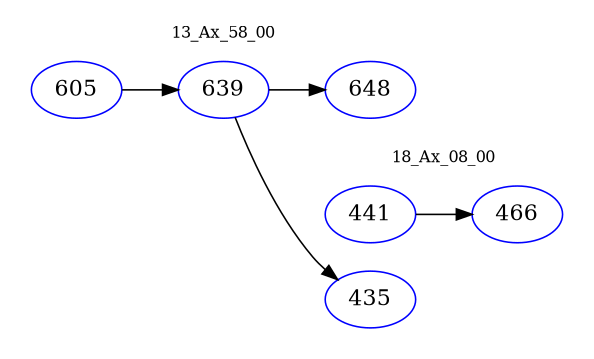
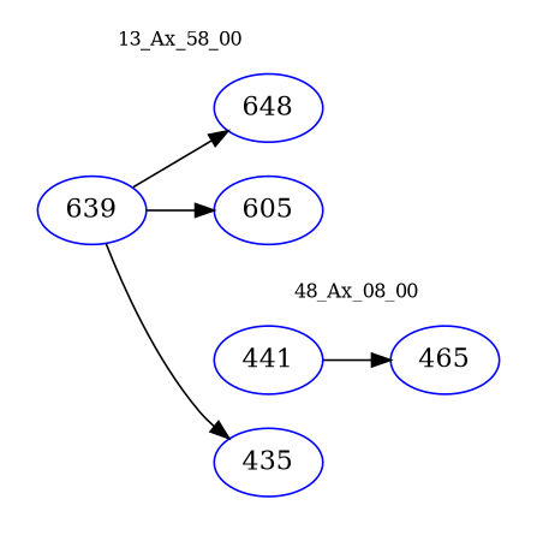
  digraph {
    rankdir=LR
    node [color=blue]
    edge [color=black]
    n1 [label=441]
    n2 [label=435]
-   n3 [label=466]
+   n3 [label=465]
    n4 [label=639]
    n5 [label=605]
    n6 [label=648]
    subgraph cluster_1 {
      color=white
      fontsize=10
-     label="18_Ax_08_00"
+     label="48_Ax_08_00"
      n1
      n2
      n3
    }
    subgraph cluster_2 {
      color=white
      fontsize=10
      label="13_Ax_58_00"
      n4
      n5
      n6
    }
    n1 -> n3
    n4 -> n2
-   n5 -> n4
+   n4 -> n5
    n4 -> n6
  }
